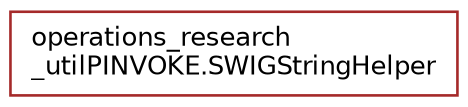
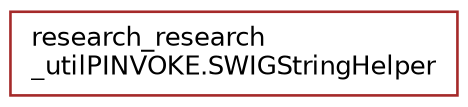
  digraph {
    rankdir=LR
-   n1 [color=brown fillcolor=white fontname=Helvetica fontsize=10 height=0.2 label="operations_research\l_utilPINVOKE.SWIGStringHelper" shape=record style=filled width=0.4]
+   n1 [color=brown fillcolor=white fontname=Helvetica fontsize=10 height=0.2 label="research_research\l_utilPINVOKE.SWIGStringHelper" shape=record style=filled width=0.4]
  }
